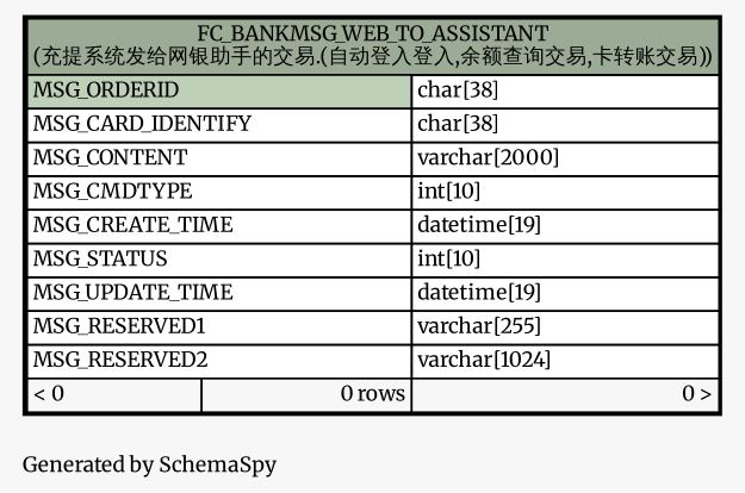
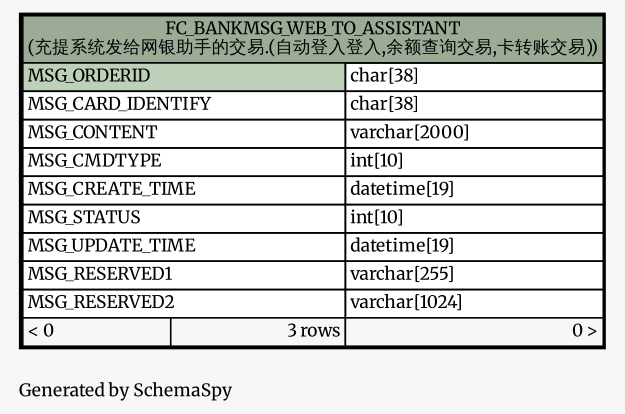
  digraph {
    bgcolor="#f7f7f7"
    fontname=Merriweather
    fontsize=11
    label="\nGenerated by SchemaSpy"
    labeljust=l
    nodesep=0.18
    rankdir=TB
    ranksep=0.46
-   n1 [fontname=Merriweather fontsize=11 label=<     <TABLE BORDER="2" CELLBORDER="1" CELLSPACING="0" BGCOLOR="#ffffff">       <TR><TD COLSPAN="3" BGCOLOR="#9bab96" ALIGN="CENTER">FC_BANKMSG_WEB_TO_ASSISTANT<br/>(充提系统发给网银助手的交易.(自动登入登入,余额查询交易,卡转账交易))</TD></TR>       <TR><TD PORT="MSG_ORDERID" COLSPAN="2" BGCOLOR="#bed1b8" ALIGN="LEFT">MSG_ORDERID</TD><TD PORT="MSG_ORDERID.type" ALIGN="LEFT">char[38]</TD></TR>       <TR><TD PORT="MSG_CARD_IDENTIFY" COLSPAN="2" ALIGN="LEFT">MSG_CARD_IDENTIFY</TD><TD PORT="MSG_CARD_IDENTIFY.type" ALIGN="LEFT">char[38]</TD></TR>       <TR><TD PORT="MSG_CONTENT" COLSPAN="2" ALIGN="LEFT">MSG_CONTENT</TD><TD PORT="MSG_CONTENT.type" ALIGN="LEFT">varchar[2000]</TD></TR>       <TR><TD PORT="MSG_CMDTYPE" COLSPAN="2" ALIGN="LEFT">MSG_CMDTYPE</TD><TD PORT="MSG_CMDTYPE.type" ALIGN="LEFT">int[10]</TD></TR>       <TR><TD PORT="MSG_CREATE_TIME" COLSPAN="2" ALIGN="LEFT">MSG_CREATE_TIME</TD><TD PORT="MSG_CREATE_TIME.type" ALIGN="LEFT">datetime[19]</TD></TR>       <TR><TD PORT="MSG_STATUS" COLSPAN="2" ALIGN="LEFT">MSG_STATUS</TD><TD PORT="MSG_STATUS.type" ALIGN="LEFT">int[10]</TD></TR>       <TR><TD PORT="MSG_UPDATE_TIME" COLSPAN="2" ALIGN="LEFT">MSG_UPDATE_TIME</TD><TD PORT="MSG_UPDATE_TIME.type" ALIGN="LEFT">datetime[19]</TD></TR>       <TR><TD PORT="MSG_RESERVED1" COLSPAN="2" ALIGN="LEFT">MSG_RESERVED1</TD><TD PORT="MSG_RESERVED1.type" ALIGN="LEFT">varchar[255]</TD></TR>       <TR><TD PORT="MSG_RESERVED2" COLSPAN="2" ALIGN="LEFT">MSG_RESERVED2</TD><TD PORT="MSG_RESERVED2.type" ALIGN="LEFT">varchar[1024]</TD></TR>       <TR><TD ALIGN="LEFT" BGCOLOR="#f7f7f7">&lt; 0</TD><TD ALIGN="RIGHT" BGCOLOR="#f7f7f7">0 rows</TD><TD ALIGN="RIGHT" BGCOLOR="#f7f7f7">0 &gt;</TD></TR>     </TABLE>> shape=plaintext]
+   n1 [fontname=Merriweather fontsize=11 label=<     <TABLE BORDER="2" CELLBORDER="1" CELLSPACING="0" BGCOLOR="#ffffff">       <TR><TD COLSPAN="3" BGCOLOR="#9bab96" ALIGN="CENTER">FC_BANKMSG_WEB_TO_ASSISTANT<br/>(充提系统发给网银助手的交易.(自动登入登入,余额查询交易,卡转账交易))</TD></TR>       <TR><TD PORT="MSG_ORDERID" COLSPAN="2" BGCOLOR="#bed1b8" ALIGN="LEFT">MSG_ORDERID</TD><TD PORT="MSG_ORDERID.type" ALIGN="LEFT">char[38]</TD></TR>       <TR><TD PORT="MSG_CARD_IDENTIFY" COLSPAN="2" ALIGN="LEFT">MSG_CARD_IDENTIFY</TD><TD PORT="MSG_CARD_IDENTIFY.type" ALIGN="LEFT">char[38]</TD></TR>       <TR><TD PORT="MSG_CONTENT" COLSPAN="2" ALIGN="LEFT">MSG_CONTENT</TD><TD PORT="MSG_CONTENT.type" ALIGN="LEFT">varchar[2000]</TD></TR>       <TR><TD PORT="MSG_CMDTYPE" COLSPAN="2" ALIGN="LEFT">MSG_CMDTYPE</TD><TD PORT="MSG_CMDTYPE.type" ALIGN="LEFT">int[10]</TD></TR>       <TR><TD PORT="MSG_CREATE_TIME" COLSPAN="2" ALIGN="LEFT">MSG_CREATE_TIME</TD><TD PORT="MSG_CREATE_TIME.type" ALIGN="LEFT">datetime[19]</TD></TR>       <TR><TD PORT="MSG_STATUS" COLSPAN="2" ALIGN="LEFT">MSG_STATUS</TD><TD PORT="MSG_STATUS.type" ALIGN="LEFT">int[10]</TD></TR>       <TR><TD PORT="MSG_UPDATE_TIME" COLSPAN="2" ALIGN="LEFT">MSG_UPDATE_TIME</TD><TD PORT="MSG_UPDATE_TIME.type" ALIGN="LEFT">datetime[19]</TD></TR>       <TR><TD PORT="MSG_RESERVED1" COLSPAN="2" ALIGN="LEFT">MSG_RESERVED1</TD><TD PORT="MSG_RESERVED1.type" ALIGN="LEFT">varchar[255]</TD></TR>       <TR><TD PORT="MSG_RESERVED2" COLSPAN="2" ALIGN="LEFT">MSG_RESERVED2</TD><TD PORT="MSG_RESERVED2.type" ALIGN="LEFT">varchar[1024]</TD></TR>       <TR><TD ALIGN="LEFT" BGCOLOR="#f7f7f7">&lt; 0</TD><TD ALIGN="RIGHT" BGCOLOR="#f7f7f7">3 rows</TD><TD ALIGN="RIGHT" BGCOLOR="#f7f7f7">0 &gt;</TD></TR>     </TABLE>> shape=plaintext]
  }
